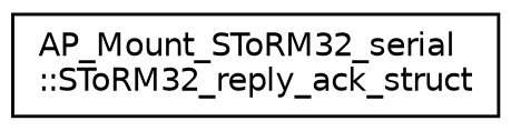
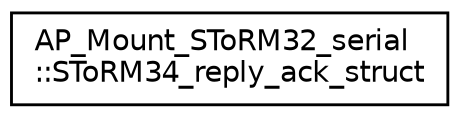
  digraph {
    rankdir=LR
-   n1 [color=black fillcolor=white fontname=Helvetica fontsize=10 height=0.2 label="AP_Mount_SToRM32_serial\l::SToRM32_reply_ack_struct" shape=record style=filled width=0.4]
+   n1 [color=black fillcolor=white fontname=Helvetica fontsize=10 height=0.2 label="AP_Mount_SToRM32_serial\l::SToRM34_reply_ack_struct" shape=record style=filled width=0.4]
  }
